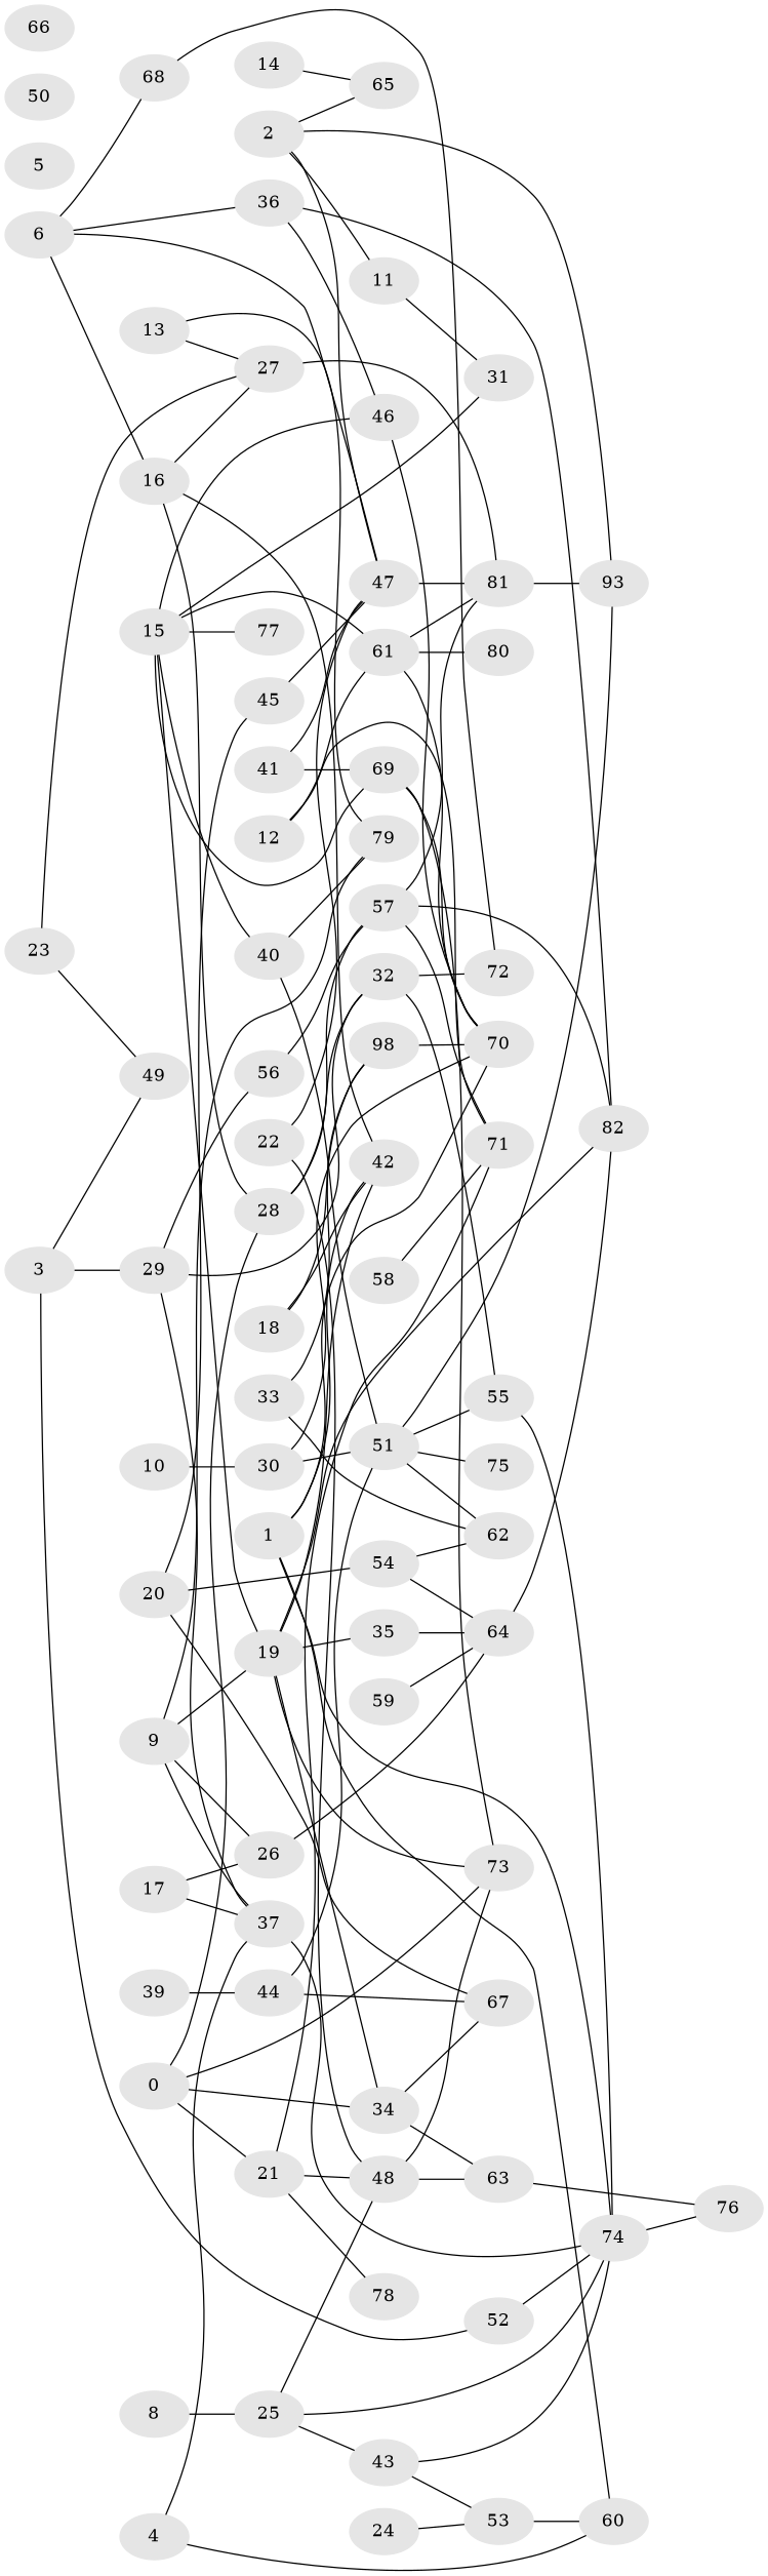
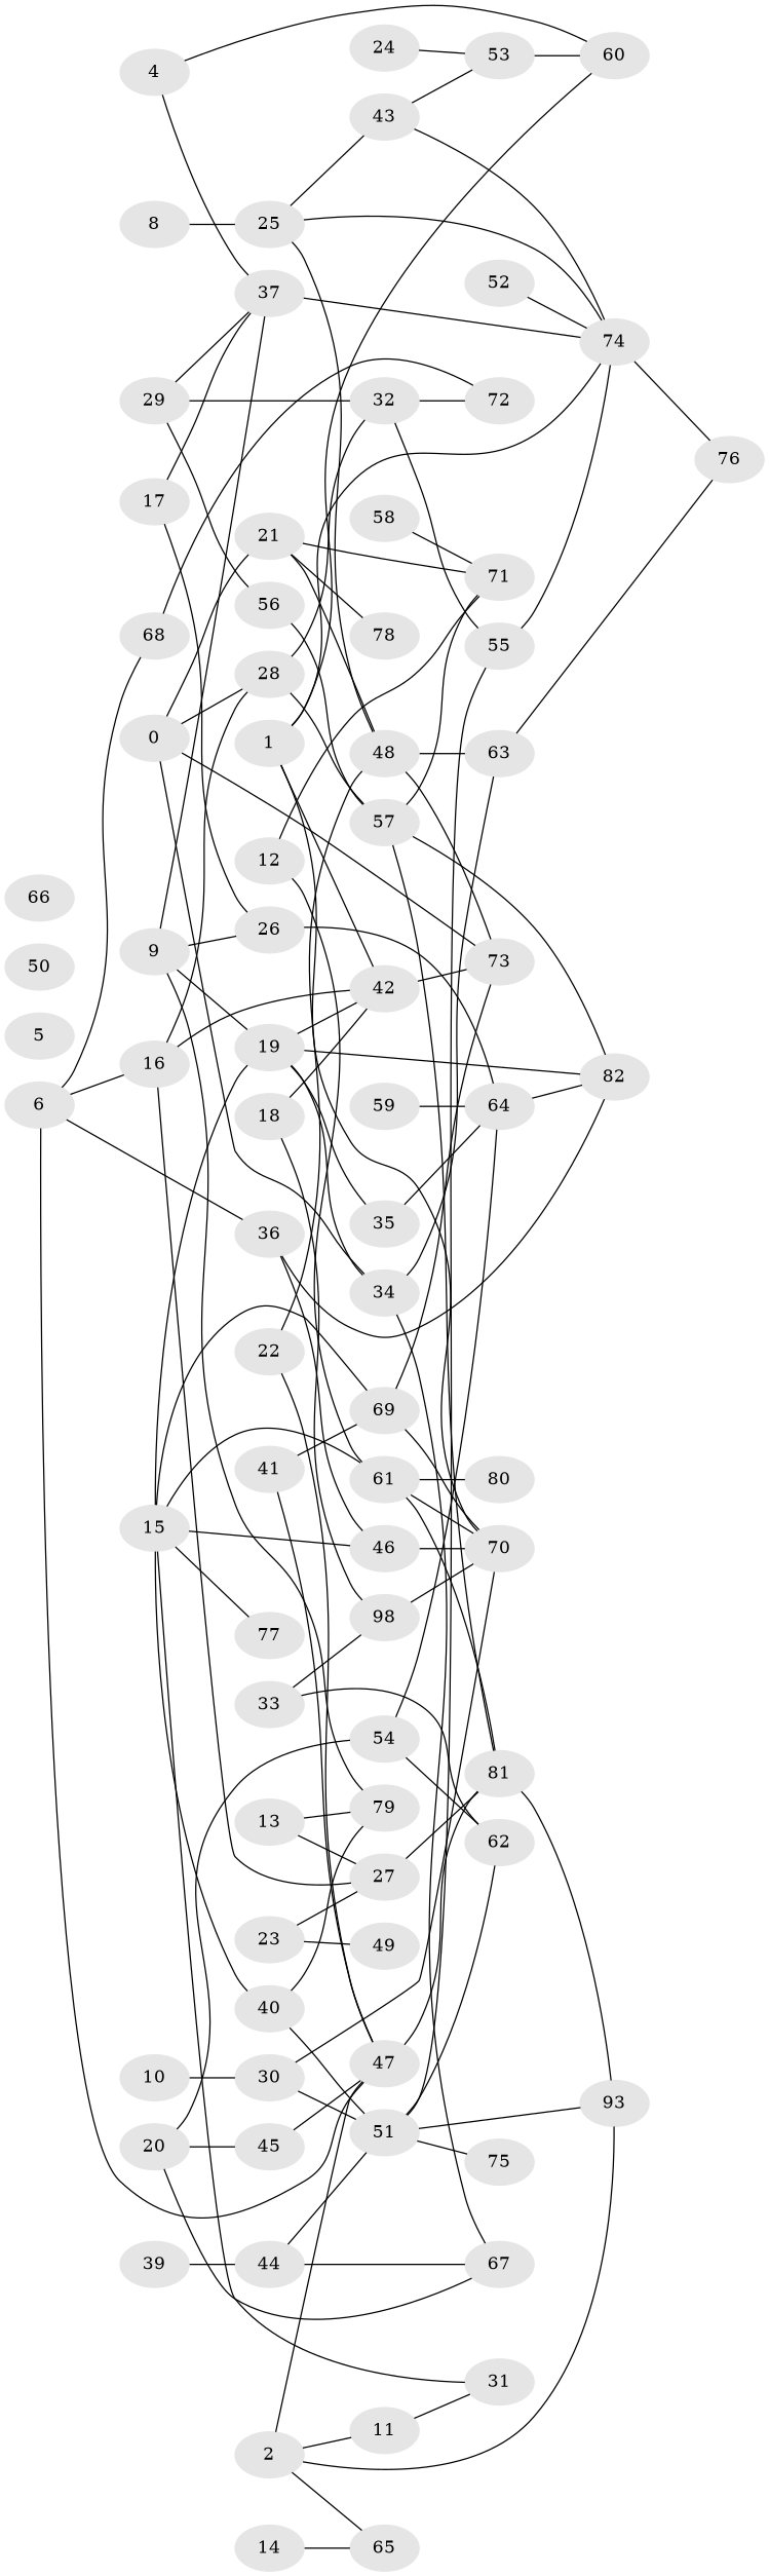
  graph {
    rankdir=LR
    node [color=gray90 style=filled]
    1
    42
    60
    70
    74
    73
    76
    2
    11
    47
    65
    n12 [label=93]
    31
    81
-   3
    29
    49
    52
    37
    32
    56
    4
    5
    6
    16
    36
    68
    28
    27
    46
    82
    72
    n33 [label=0]
    21
    34
    71
    48
    78
    57
    67
    63
    8
    25
    43
    9
    19
    26
    79
    35
    64
    10
    30
    51
    12
    61
    80
    13
    14
    15
    40
    69
    77
    17
    18
    n65 [label=98]
    20
    45
    54
    62
    22
    23
    24
    53
    55
    75
    33
    39
    44
    41
    50
    58
    59
    66
    1 -- 42
    1 -- 60
    1 -- 70
    1 -- 74
-   19 -- 73
+   42 -- 73
    74 -- 76
    2 -- 11
    2 -- 47
    2 -- 65
    2 -- n12
    11 -- 31
    47 -- 81
    81 -- n12
-   3 -- 29
-   3 -- 49
-   3 -- 52
    29 -- 37
    29 -- 32
    29 -- 56
    52 -- 74
    37 -- 74
    32 -- 72
    32 -- 55
    56 -- 57
    4 -- 60
    4 -- 37
    6 -- 47
    6 -- 16
    6 -- 36
    6 -- 68
    16 -- 42
    16 -- 28
    16 -- 27
    36 -- 46
    36 -- 82
    68 -- 72
    28 -- 32
    28 -- 57
    27 -- 81
    46 -- 70
    n33 -- 73
    n33 -- 28
    n33 -- 21
    n33 -- 34
    21 -- 71
    21 -- 48
    21 -- 78
    34 -- 67
    34 -- 63
    48 -- 73
    48 -- 63
    57 -- 81
    57 -- 82
    57 -- 71
    63 -- 76
    8 -- 25
    25 -- 74
    25 -- 48
    25 -- 43
    43 -- 74
    43 -- 53
    9 -- 37
    9 -- 19
    9 -- 26
    9 -- 79
    19 -- 42
    19 -- 82
    19 -- 34
    19 -- 35
    26 -- 64
    35 -- 64
    64 -- 82
    10 -- 30
    30 -- 70
    30 -- 51
    51 -- n12
    51 -- 62
    51 -- 55
    51 -- 75
    12 -- 71
    12 -- 61
    61 -- 70
    61 -- 81
    61 -- 80
    13 -- 27
    13 -- 79
    14 -- 65
    15 -- 31
    15 -- 46
    15 -- 19
    15 -- 61
    15 -- 40
    15 -- 69
    15 -- 77
    40 -- 79
    40 -- 51
    69 -- 70
    69 -- 73
    17 -- 37
    17 -- 26
    18 -- 42
    18 -- n65
    n65 -- 70
    20 -- 67
    20 -- 45
    20 -- 54
    45 -- 47
    54 -- 64
    54 -- 62
    22 -- 47
    22 -- 48
    23 -- 49
    23 -- 27
    24 -- 53
    53 -- 60
    55 -- 74
    33 -- n65
    33 -- 62
    39 -- 44
    44 -- 67
    44 -- 51
    41 -- 47
    41 -- 69
    58 -- 71
    59 -- 64
  }
